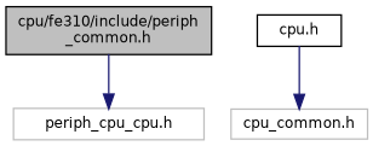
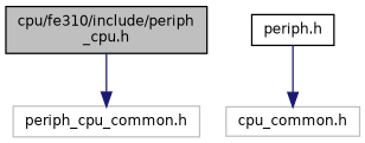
  digraph {
    node [color=black fillcolor=white fontname=Helvetica fontsize=10 shape=record style=filled]
    edge [color=midnightblue fontname=Helvetica fontsize=10 labelfontname=Helvetica labelfontsize=10 style=solid]
-   n1 [fillcolor=grey75 fontcolor=black height=0.2 label="cpu/fe310/include/periph\l_common.h" width=0.4]
-   n2 [color=grey75 height=0.2 label="periph_cpu_cpu.h" width=0.4]
-   n3 [height=0.2 label="cpu.h" width=0.4]
+   n1 [fillcolor=grey75 fontcolor=black height=0.2 label="cpu/fe310/include/periph\l_cpu.h" width=0.4]
+   n2 [color=grey75 height=0.2 label="periph_cpu_common.h" width=0.4]
+   n3 [height=0.2 label="periph.h" width=0.4]
    n4 [color=grey75 height=0.2 label="cpu_common.h" width=0.4]
    n1 -> n2
    n3 -> n4
  }
